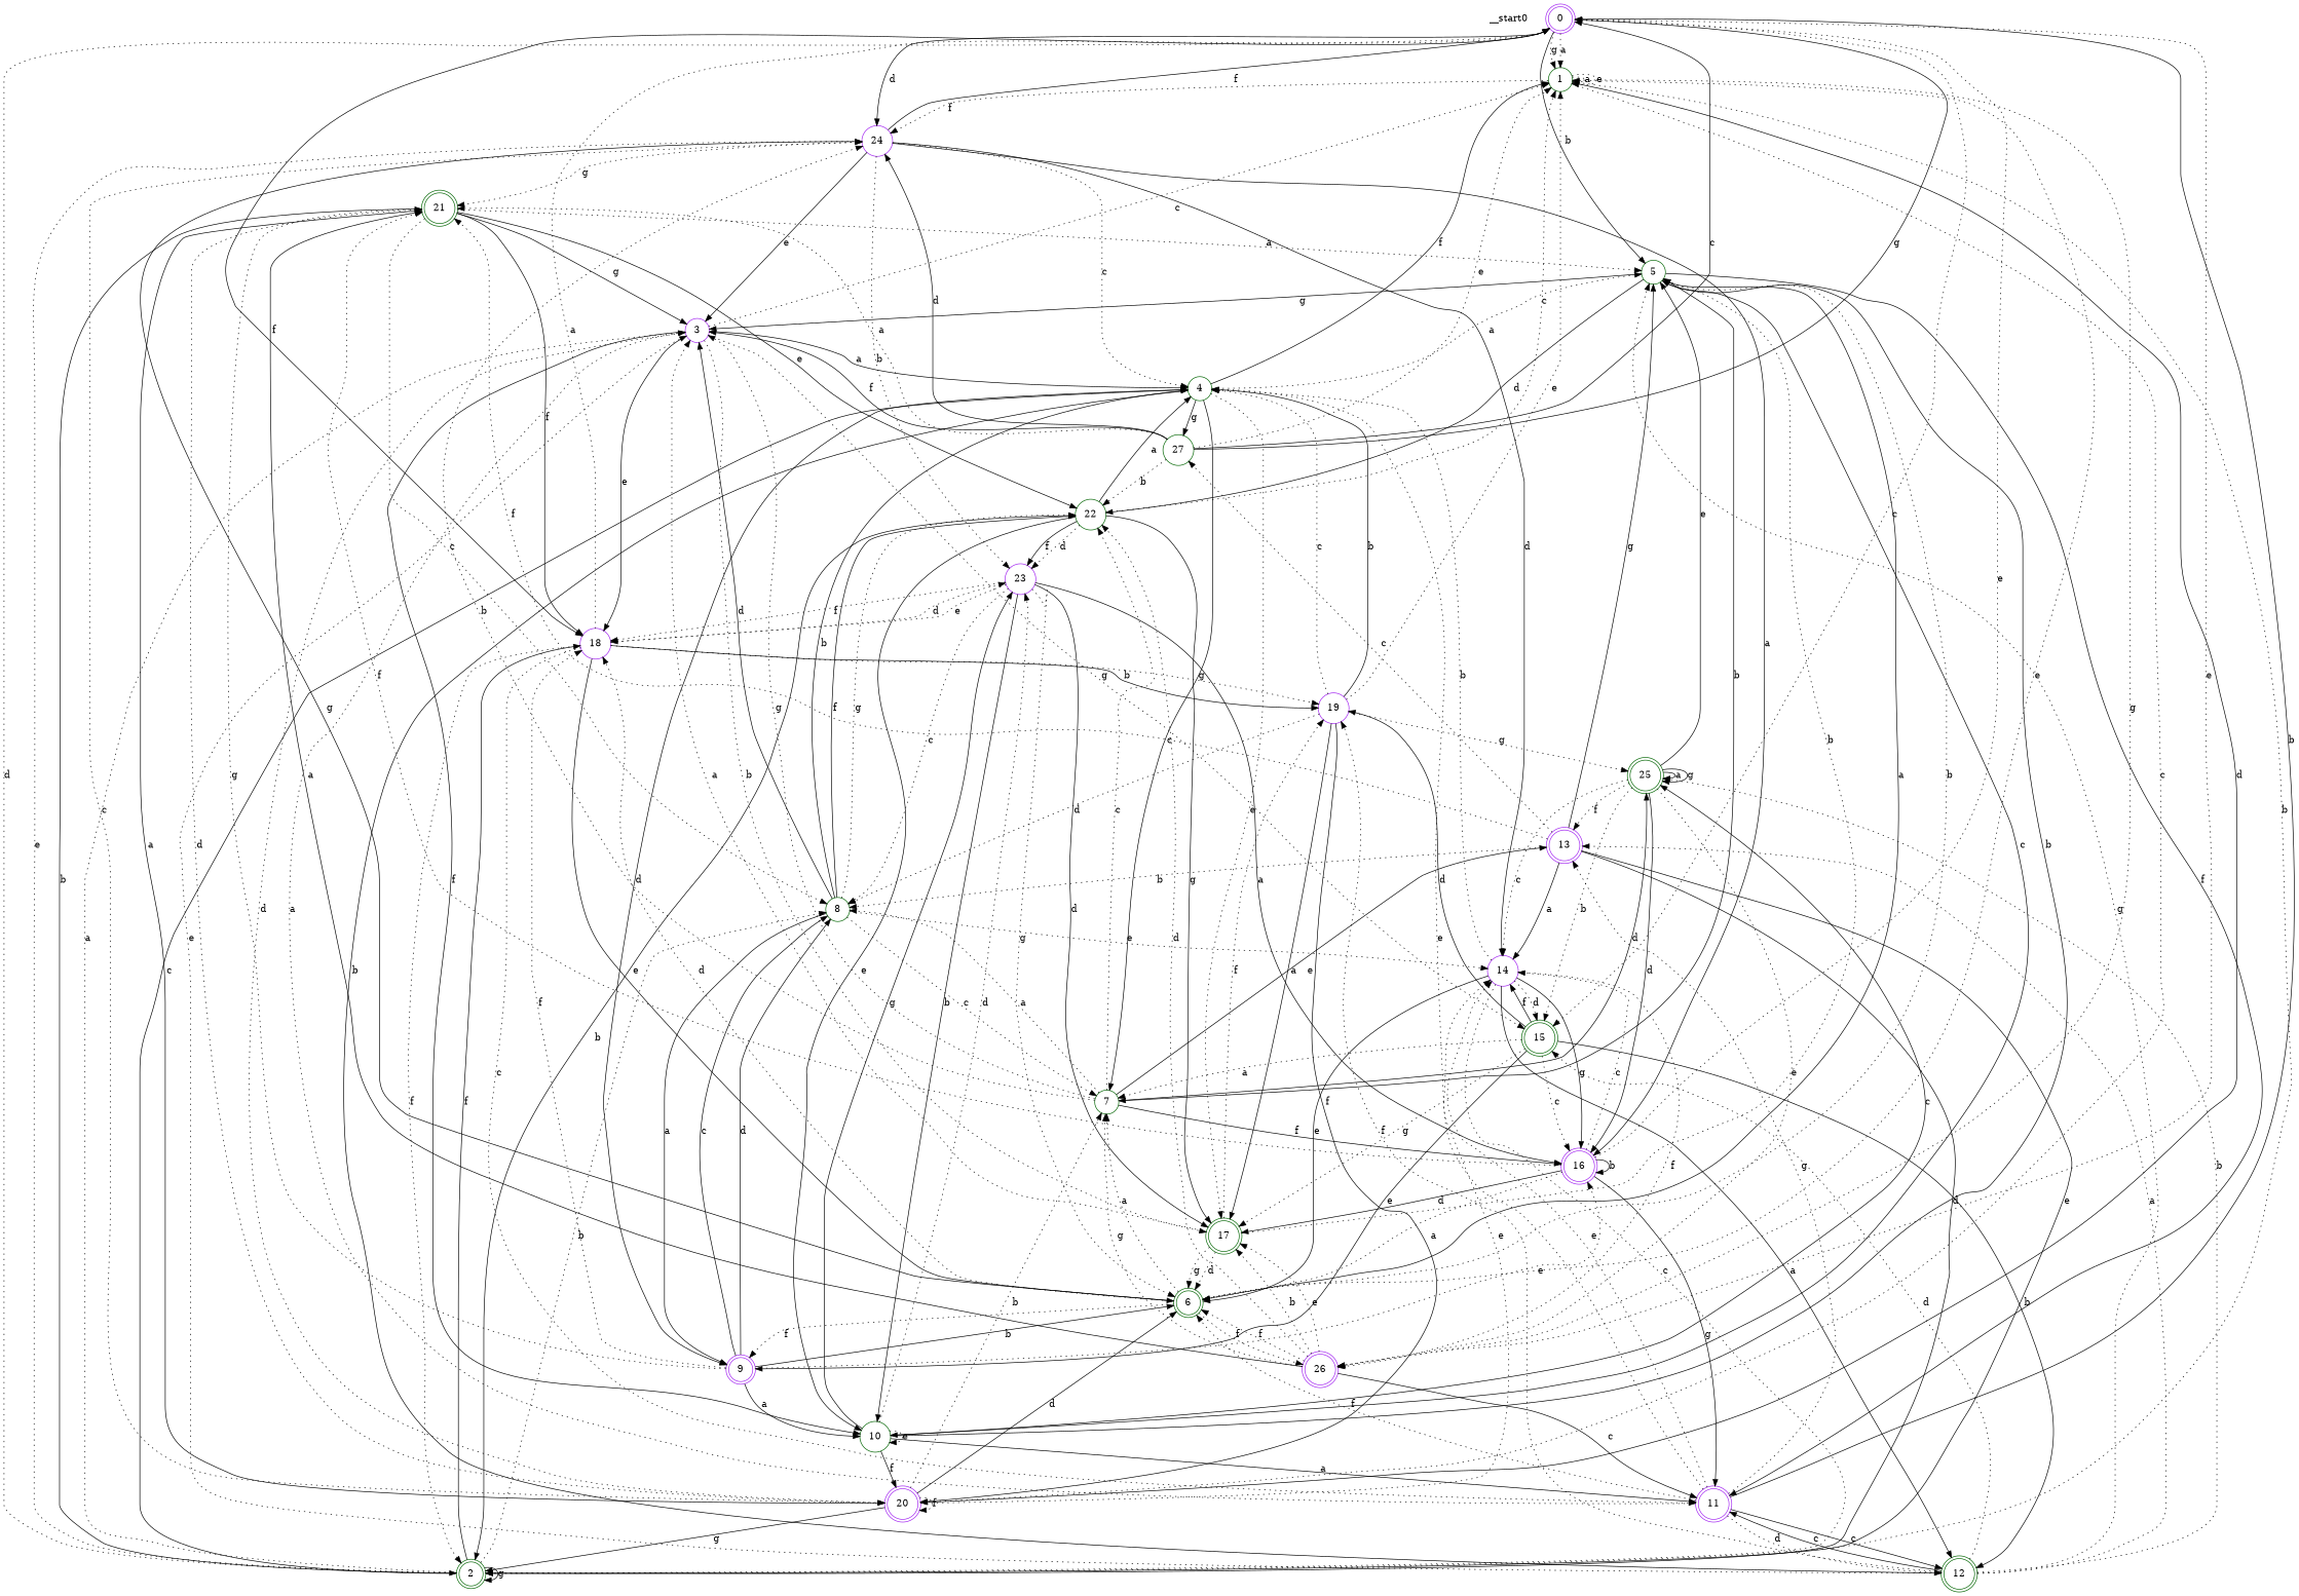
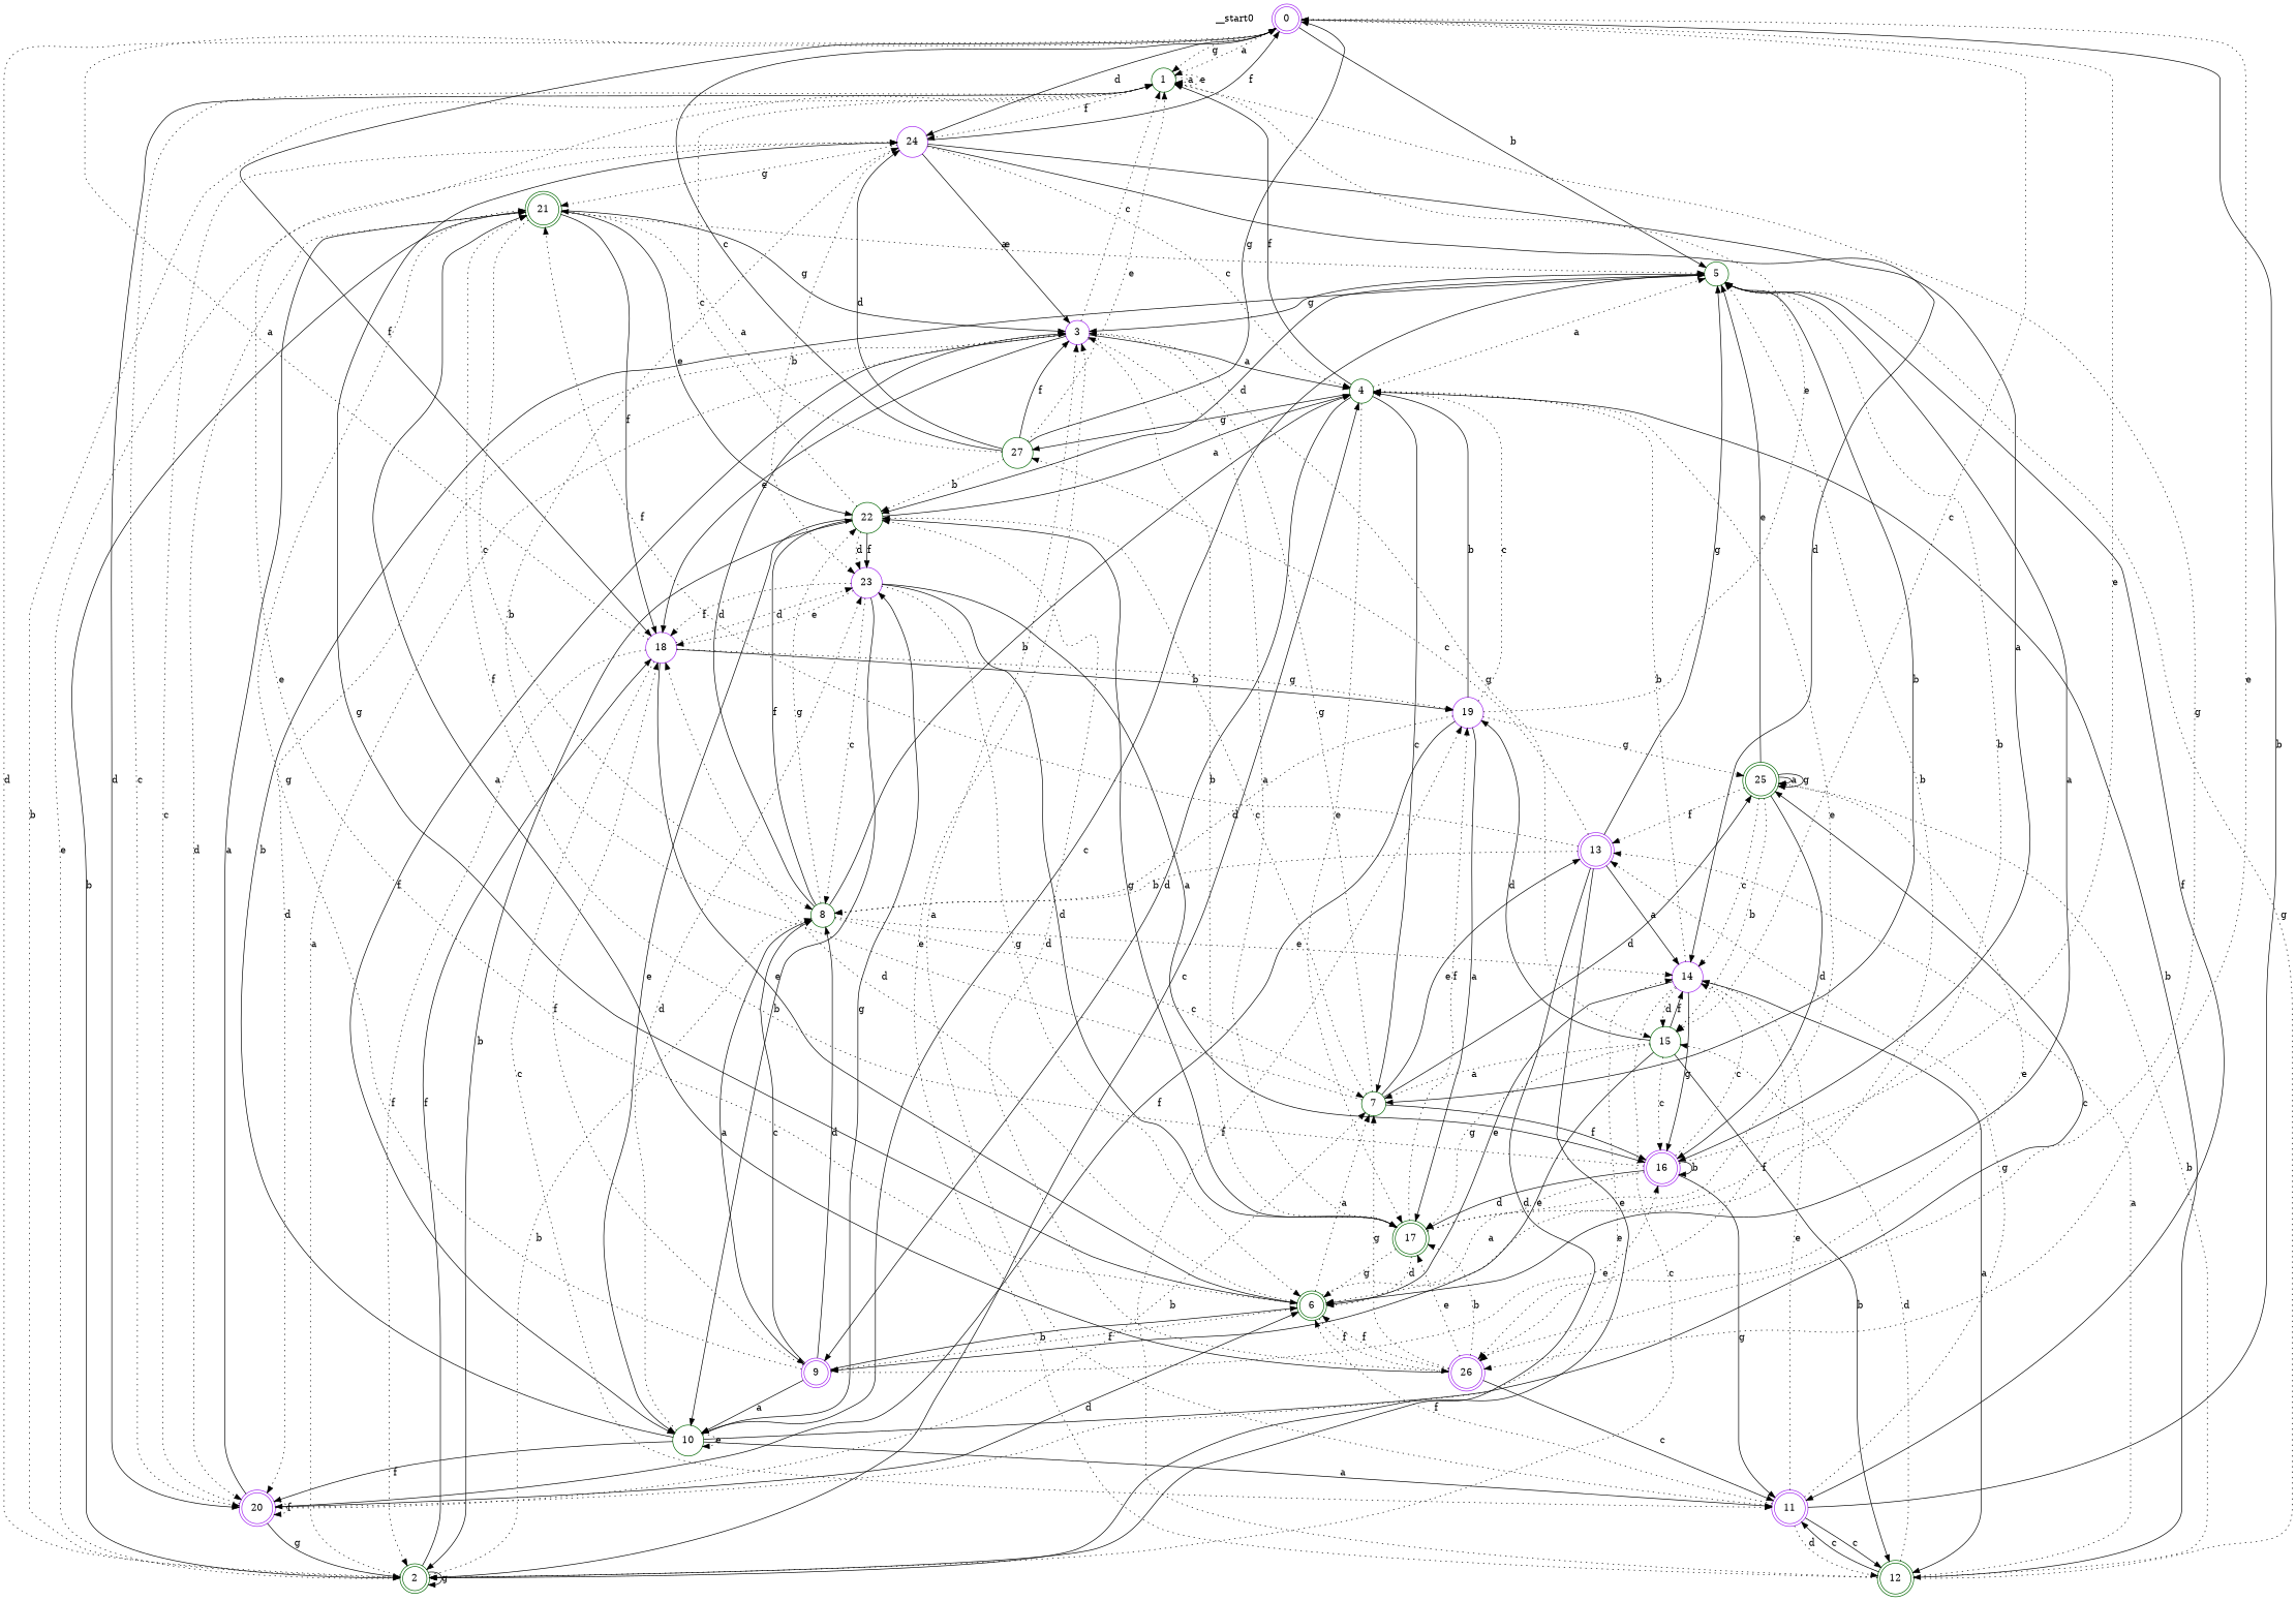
  digraph {
    rankdir=TB
    node [color=darkgreen shape=doublecircle fillcolor=white style=filled]
    edge [style=dotted]
    __start0 [shape=none fillcolor="" style=""]
    n2 [color=purple label=0 style="rounded,filled"]
    n3 [label=1 shape=circle]
    n4 [label=5 shape=circle]
-   n5 [label=15 style="rounded,filled"]
+   n5 [label=15 shape=circle style="rounded,filled"]
    n6 [color=purple label=18 shape=circle]
    n7 [color=purple label=24 shape=circle]
    n8 [color=purple label=26 style="rounded,filled"]
    n9 [label=2 style="rounded,filled"]
    n10 [color=purple label=20 style="rounded,filled"]
    n11 [color=purple label=3 shape=circle]
    n12 [label=10 shape=circle]
    n13 [label=7 shape=circle]
    n14 [label=6 style="rounded,filled"]
    n15 [color=purple label=11 style="rounded,filled"]
    n16 [label=22 shape=circle]
    n17 [label=17 style="rounded,filled"]
    n18 [color=purple label=9 style="rounded,filled"]
    n19 [label=12]
    n20 [color=purple label=16 style="rounded,filled"]
    n21 [color=purple label=14 shape=circle]
    n22 [color=purple label=19 shape=circle]
    n23 [color=purple label=23 shape=circle]
    n24 [label=4 shape=circle]
    n25 [label=21 style="rounded,filled"]
    n26 [label=8 shape=circle]
    n27 [label=27 shape=circle]
    n28 [label=25 style="rounded,filled"]
    n29 [color=purple label=13 style="rounded,filled"]
    n2 -> n3 [label=a]
    n2 -> n3 [label=g]
    n2 -> n4 [label=b style=solid]
    n2 -> n5 [label=c]
    n2 -> n6 [label=f style=solid]
    n2 -> n7 [label=d style=solid]
    n2 -> n8 [label=e]
    n3 -> n3 [label=a]
    n3 -> n3 [label=e]
    n3 -> n7 [label=f]
    n3 -> n8 [label=g]
    n3 -> n9 [label=b]
    n3 -> n10 [label=c]
    n3 -> n10 [label=d style=solid]
    n4 -> n11 [label=g style=solid]
    n4 -> n12 [label=c style=solid]
    n4 -> n13 [label=b style=solid]
    n4 -> n14 [label=a style=solid]
    n4 -> n15 [label=f style=solid]
    n4 -> n16 [label=d style=solid]
    n5 -> n13 [label=a]
    n5 -> n17 [label=g]
    n5 -> n18 [label=e style=solid]
    n5 -> n19 [label=b style=solid]
    n5 -> n20 [label=c]
    n5 -> n21 [label=f style=solid]
    n5 -> n22 [label=d style=solid]
    n6 -> n2 [label=a]
    n6 -> n9 [label=f]
    n6 -> n14 [label=e style=solid]
    n6 -> n15 [label=c]
    n6 -> n22 [label=b style=solid]
    n6 -> n22 [label=g]
    n6 -> n23 [label=d]
    n7 -> n2 [label=f style=solid]
    n7 -> n11 [label=e style=solid]
    n7 -> n20 [label=a style=solid]
    n7 -> n21 [label=d style=solid]
    n7 -> n23 [label=b]
    n7 -> n24 [label=c]
    n7 -> n25 [label=g]
    n8 -> n13 [label=g]
    n8 -> n14 [label=f]
    n8 -> n15 [label=c style=solid]
    n8 -> n16 [label=d]
    n8 -> n17 [label=b]
    n8 -> n17 [label=e]
    n8 -> n25 [label=a style=solid]
    n9 -> n2 [label=d]
    n9 -> n6 [label=f style=solid]
    n9 -> n7 [label=e]
    n9 -> n9 [label=g style=solid]
    n9 -> n11 [label=a]
    n9 -> n24 [label=c style=solid]
    n9 -> n26 [label=b]
    n10 -> n7 [label=c]
    n10 -> n9 [label=g style=solid]
    n10 -> n10 [label=f]
    n10 -> n13 [label=b]
    n10 -> n14 [label=d style=solid]
    n10 -> n21 [label=e]
    n10 -> n25 [label=a style=solid]
    n11 -> n3 [label=c]
    n11 -> n5 [label=g]
    n11 -> n6 [label=e style=solid]
    n11 -> n10 [label=d]
    n11 -> n12 [label=f style=solid]
    n11 -> n17 [label=b]
    n11 -> n24 [label=a style=solid]
    n12 -> n4 [label=b style=solid]
    n12 -> n10 [label=f style=solid]
    n12 -> n12 [label=e]
    n12 -> n15 [label=a style=solid]
    n12 -> n23 [label=d]
    n12 -> n23 [label=g style=solid]
    n12 -> n28 [label=c style=solid]
    n13 -> n7 [label=b]
    n13 -> n11 [label=g]
    n13 -> n16 [label=c]
    n13 -> n20 [label=f style=solid]
-   n13 -> n26 [label=a]
    n13 -> n28 [label=d style=solid]
    n13 -> n29 [label=e style=solid]
    n14 -> n3 [label=e]
    n14 -> n4 [label=b]
    n14 -> n6 [label=d]
    n14 -> n7 [label=g style=solid]
    n14 -> n8 [label=f]
    n14 -> n13 [label=a]
    n14 -> n18 [label=f]
    n15 -> n2 [label=b style=solid]
    n15 -> n11 [label=a]
    n15 -> n14 [label=f]
    n15 -> n19 [label=c style=solid]
    n15 -> n19 [label=d]
    n15 -> n21 [label=e]
    n15 -> n29 [label=g]
    n16 -> n3 [label=c]
    n16 -> n9 [label=b style=solid]
    n16 -> n12 [label=e style=solid]
    n16 -> n17 [label=g style=solid]
    n16 -> n23 [label=d]
    n16 -> n23 [label=f style=solid]
    n16 -> n24 [label=a style=solid]
    n17 -> n4 [label=b]
    n17 -> n11 [label=a]
    n17 -> n14 [label=d]
    n17 -> n14 [label=g]
    n17 -> n22 [label=f]
-   n15 -> n24 [label=e]
+   n17 -> n24 [label=e]
    n18 -> n6 [label=f]
    n18 -> n12 [label=a style=solid]
    n18 -> n14 [label=b style=solid]
    n18 -> n20 [label=e]
    n18 -> n25 [label=g]
    n18 -> n26 [label=c style=solid]
    n18 -> n26 [label=d style=solid]
    n19 -> n4 [label=g]
    n19 -> n5 [label=d]
    n19 -> n11 [label=e]
    n19 -> n15 [label=c style=solid]
    n19 -> n22 [label=f]
    n19 -> n28 [label=b]
    n19 -> n29 [label=a]
    n20 -> n2 [label=e]
    n20 -> n14 [label=a]
    n20 -> n15 [label=g style=solid]
    n20 -> n17 [label=d style=solid]
    n20 -> n20 [label=b style=solid]
    n20 -> n21 [label=c]
    n20 -> n25 [label=f]
    n21 -> n5 [label=d]
    n21 -> n8 [label=f]
    n21 -> n9 [label=c]
    n21 -> n14 [label=e style=solid]
    n21 -> n19 [label=a style=solid]
    n21 -> n20 [label=g style=solid]
    n21 -> n24 [label=b]
    n22 -> n3 [label=e]
    n22 -> n10 [label=f style=solid]
    n22 -> n17 [label=a style=solid]
    n22 -> n24 [label=b style=solid]
    n22 -> n24 [label=c]
    n22 -> n26 [label=d]
    n22 -> n28 [label=g]
    n23 -> n6 [label=e]
    n23 -> n6 [label=f]
    n23 -> n12 [label=b style=solid]
    n23 -> n14 [label=g]
    n23 -> n17 [label=d style=solid]
    n23 -> n20 [label=a style=solid]
    n23 -> n26 [label=c]
    n24 -> n3 [label=f style=solid]
    n24 -> n4 [label=a]
    n24 -> n13 [label=c style=solid]
    n24 -> n17 [label=e]
    n24 -> n18 [label=d style=solid]
    n24 -> n19 [label=b style=solid]
    n24 -> n27 [label=g style=solid]
    n25 -> n4 [label=a]
    n25 -> n6 [label=f style=solid]
    n25 -> n9 [label=b style=solid]
    n25 -> n10 [label=d]
    n25 -> n11 [label=g style=solid]
    n25 -> n16 [label=e style=solid]
    n25 -> n26 [label=c]
    n26 -> n11 [label=d style=solid]
    n26 -> n13 [label=c]
    n26 -> n16 [label=f style=solid]
    n26 -> n16 [label=g]
    n26 -> n18 [label=a style=solid]
    n26 -> n21 [label=e]
    n26 -> n24 [label=b style=solid]
    n27 -> n2 [label=c style=solid]
    n27 -> n2 [label=g style=solid]
    n27 -> n3 [label=e]
    n27 -> n7 [label=d style=solid]
    n27 -> n11 [label=f style=solid]
    n27 -> n16 [label=b]
    n27 -> n25 [label=a]
    n28 -> n4 [label=e style=solid]
    n28 -> n5 [label=b]
    n28 -> n8 [label=e]
    n28 -> n20 [label=d style=solid]
    n28 -> n21 [label=c]
    n28 -> n28 [label=a style=solid]
    n28 -> n28 [label=g style=solid]
    n28 -> n29 [label=f]
    n29 -> n4 [label=g style=solid]
    n29 -> n9 [label=d style=solid]
    n29 -> n9 [label=e style=solid]
    n29 -> n21 [label=a style=solid]
    n29 -> n25 [label=f]
    n29 -> n26 [label=b]
    n29 -> n27 [label=c]
  }
